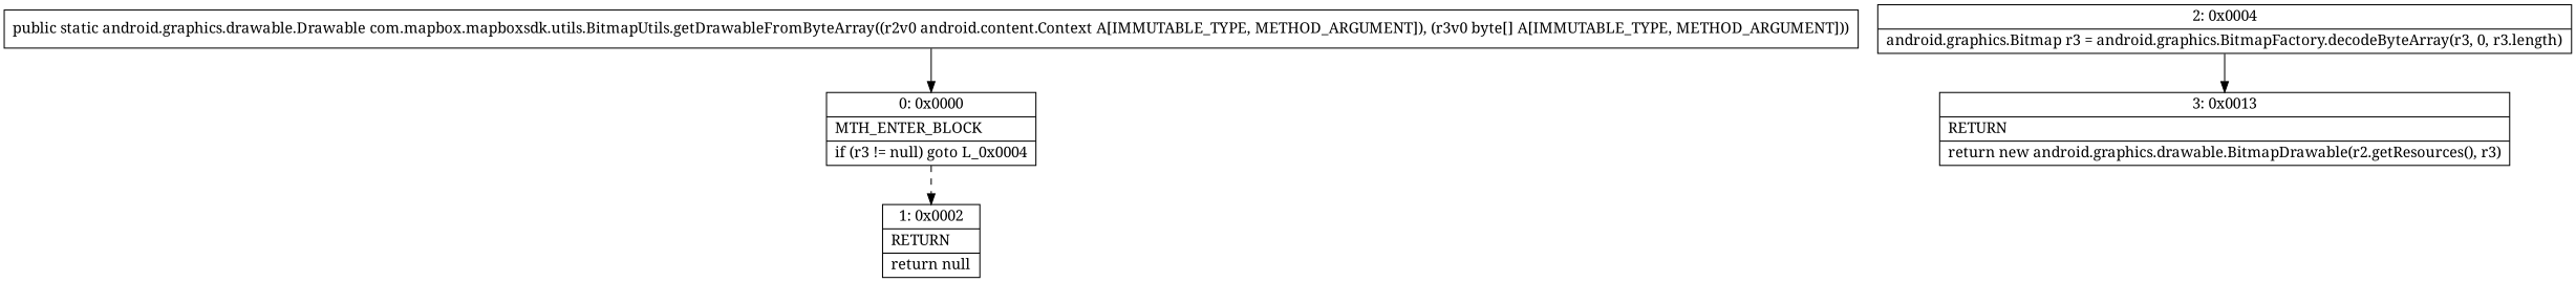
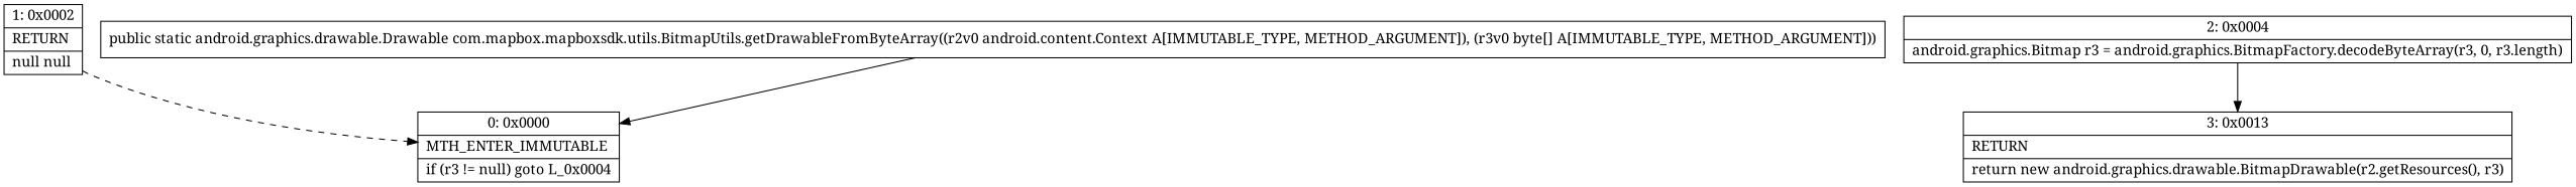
  digraph {
    fontname="Noto Serif"
    node [fontname="Noto Serif" shape=record]
    edge [fontname="Noto Serif"]
-   n1 [label="{0\:\ 0x0000|MTH_ENTER_BLOCK\l|if (r3 != null) goto L_0x0004\l}"]
-   n2 [label="{1\:\ 0x0002|RETURN\l|return null\l}"]
+   n1 [label="{0\:\ 0x0000|MTH_ENTER_IMMUTABLE\l|if (r3 != null) goto L_0x0004\l}"]
+   n2 [label="{1\:\ 0x0002|RETURN\l|null null\l}"]
    n3 [label="{2\:\ 0x0004|android.graphics.Bitmap r3 = android.graphics.BitmapFactory.decodeByteArray(r3, 0, r3.length)\l}"]
    n4 [label="{3\:\ 0x0013|RETURN\l|return new android.graphics.drawable.BitmapDrawable(r2.getResources(), r3)\l}"]
    n5 [label="{public static android.graphics.drawable.Drawable com.mapbox.mapboxsdk.utils.BitmapUtils.getDrawableFromByteArray((r2v0 android.content.Context A[IMMUTABLE_TYPE, METHOD_ARGUMENT]), (r3v0 byte[] A[IMMUTABLE_TYPE, METHOD_ARGUMENT])) }"]
-   n1 -> n2 [style=dashed]
+   n2 -> n1 [style=dashed]
    n3 -> n4
    n5 -> n1
  }
